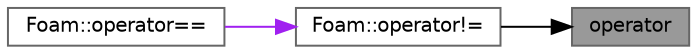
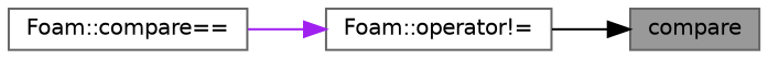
  digraph {
    rankdir=RL
    node [color=grey40 fillcolor=white fontname=Helvetica fontsize=10 shape=box style=filled]
    edge [dir=back fontname=Helvetica fontsize=10 labelfontname=Helvetica labelfontsize=10 style=solid]
-   n1 [color=gray40 fillcolor=grey60 fontcolor=black height=0.2 label=operator width=0.4]
+   n1 [color=gray40 fillcolor=grey60 fontcolor=black height=0.2 label=compare width=0.4]
    n2 [height=0.2 label="Foam::operator!=" width=0.4]
-   n3 [height=0.2 label="Foam::operator==" width=0.4]
+   n3 [height=0.2 label="Foam::compare==" width=0.4]
    n1 -> n2 [color=black]
    n2 -> n3 [color=purple]
  }
